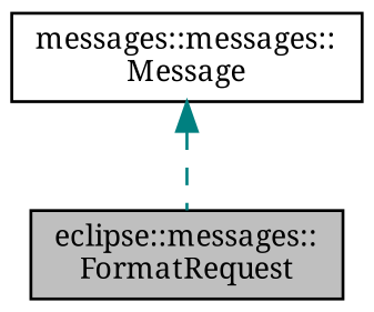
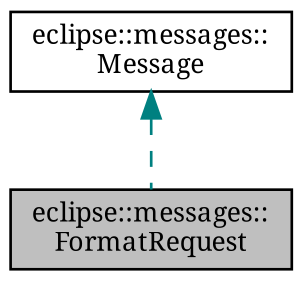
  digraph {
    fontname="Noto Serif"
    node [color=black fontname="Noto Serif" fontsize=10 shape=record style=filled]
    n1 [fillcolor=grey75 fontcolor=black height=0.2 label="eclipse::messages::\lFormatRequest" width=0.4]
-   n2 [fillcolor=white height=0.2 label="messages::messages::\lMessage" width=0.4]
+   n2 [fillcolor=white height=0.2 label="eclipse::messages::\lMessage" width=0.4]
    n2 -> n1 [color=teal dir=back fontname="Noto Serif" fontsize=10 labelfontname=Helvetica labelfontsize=10 style=dashed]
  }
